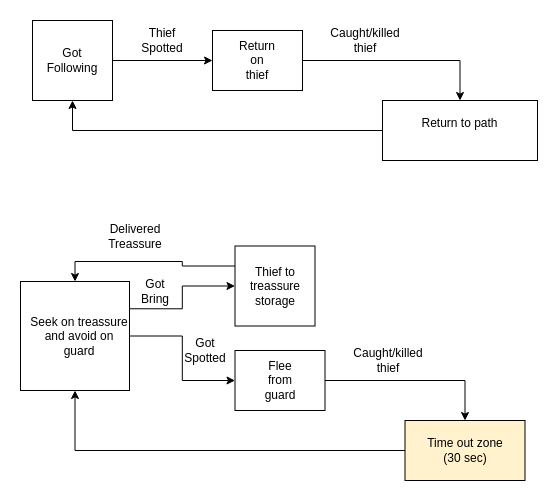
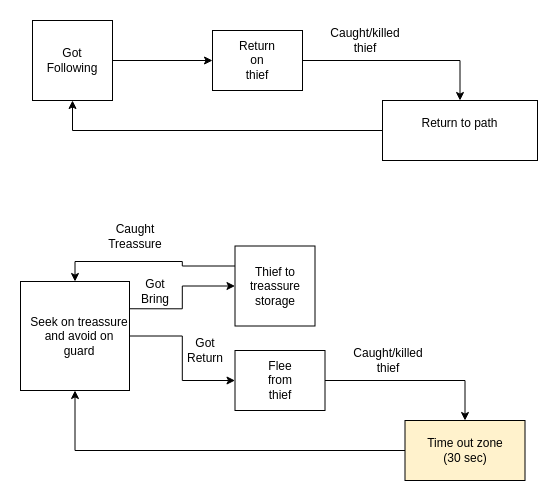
  <mxCell id="0" />
  <mxCell id="1" parent="0" />
  <mxCell id="2" style="edgeStyle=orthogonalEdgeStyle;rounded=0;orthogonalLoop=1;jettySize=auto;html=1;exitX=1;exitY=0.5;exitDx=0;exitDy=0;" edge="1" parent="1" source="3" target="6"><mxGeometry relative="1" as="geometry"><mxPoint x="222" y="60" as="targetPoint" /></mxGeometry></mxCell>
  <mxCell id="3" value="" style="whiteSpace=wrap;html=1;aspect=fixed;" vertex="1" parent="1"><mxGeometry x="32" y="20" width="80" height="80" as="geometry" /></mxCell>
  <mxCell id="4" value="Got&lt;br&gt;Following&lt;br&gt;" style="text;html=1;strokeColor=none;fillColor=none;align=center;verticalAlign=middle;whiteSpace=wrap;rounded=0;" vertex="1" parent="1"><mxGeometry x="52" y="50" width="40" height="20" as="geometry" /></mxCell>
  <mxCell id="5" style="edgeStyle=orthogonalEdgeStyle;rounded=0;orthogonalLoop=1;jettySize=auto;html=1;exitX=1;exitY=0.5;exitDx=0;exitDy=0;" edge="1" parent="1" source="6" target="10"><mxGeometry relative="1" as="geometry"><mxPoint x="442" y="130" as="targetPoint" /></mxGeometry></mxCell>
  <mxCell id="6" value="" style="rounded=0;whiteSpace=wrap;html=1;" vertex="1" parent="1"><mxGeometry x="212" y="30" width="90" height="60" as="geometry" /></mxCell>
- <mxCell id="7" value="Thief Spotted" style="text;html=1;strokeColor=none;fillColor=none;align=center;verticalAlign=middle;whiteSpace=wrap;rounded=0;" vertex="1" parent="1"><mxGeometry x="142" y="30" width="40" height="20" as="geometry" /></mxCell>
  <mxCell id="8" value="Return on thief" style="text;html=1;strokeColor=none;fillColor=none;align=center;verticalAlign=middle;whiteSpace=wrap;rounded=0;" vertex="1" parent="1"><mxGeometry x="237" y="50" width="40" height="20" as="geometry" /></mxCell>
  <mxCell id="9" style="edgeStyle=orthogonalEdgeStyle;rounded=0;orthogonalLoop=1;jettySize=auto;html=1;exitX=0;exitY=0.5;exitDx=0;exitDy=0;entryX=0.5;entryY=1;entryDx=0;entryDy=0;" edge="1" parent="1" source="10" target="3"><mxGeometry relative="1" as="geometry"><mxPoint x="62" y="130" as="targetPoint" /></mxGeometry></mxCell>
  <mxCell id="10" value="Return to path&lt;br&gt;&lt;br&gt;" style="rounded=0;whiteSpace=wrap;html=1;" vertex="1" parent="1"><mxGeometry x="382" y="100" width="155" height="60" as="geometry" /></mxCell>
  <mxCell id="11" value="Caught/killed thief" style="text;html=1;strokeColor=none;fillColor=none;align=center;verticalAlign=middle;whiteSpace=wrap;rounded=0;" vertex="1" parent="1"><mxGeometry x="345" y="30" width="40" height="20" as="geometry" /></mxCell>
  <mxCell id="12" style="edgeStyle=orthogonalEdgeStyle;rounded=0;orthogonalLoop=1;jettySize=auto;html=1;exitX=1;exitY=0.5;exitDx=0;exitDy=0;" edge="1" parent="1" source="14" target="17"><mxGeometry relative="1" as="geometry"><mxPoint x="244.5" y="380" as="targetPoint" /></mxGeometry></mxCell>
  <mxCell id="13" style="edgeStyle=orthogonalEdgeStyle;rounded=0;orthogonalLoop=1;jettySize=auto;html=1;exitX=1;exitY=0.25;exitDx=0;exitDy=0;" edge="1" parent="1" source="14" target="24"><mxGeometry relative="1" as="geometry"><mxPoint x="224.5" y="290" as="targetPoint" /></mxGeometry></mxCell>
  <mxCell id="14" value="" style="whiteSpace=wrap;html=1;aspect=fixed;" vertex="1" parent="1"><mxGeometry x="20" y="281" width="109" height="109" as="geometry" /></mxCell>
  <mxCell id="15" value="Seek on treassure and avoid on guard&lt;br&gt;" style="text;html=1;strokeColor=none;fillColor=none;align=center;verticalAlign=middle;whiteSpace=wrap;rounded=0;" vertex="1" parent="1"><mxGeometry x="29" y="325.5" width="100" height="20" as="geometry" /></mxCell>
  <mxCell id="16" style="edgeStyle=orthogonalEdgeStyle;rounded=0;orthogonalLoop=1;jettySize=auto;html=1;exitX=1;exitY=0.5;exitDx=0;exitDy=0;" edge="1" parent="1" source="17" target="21"><mxGeometry relative="1" as="geometry"><mxPoint x="464.5" y="450" as="targetPoint" /></mxGeometry></mxCell>
  <mxCell id="17" value="" style="rounded=0;whiteSpace=wrap;html=1;" vertex="1" parent="1"><mxGeometry x="234.5" y="350" width="90" height="60" as="geometry" /></mxCell>
- <mxCell id="18" value="Got Spotted&lt;br&gt;" style="text;html=1;strokeColor=none;fillColor=none;align=center;verticalAlign=middle;whiteSpace=wrap;rounded=0;" vertex="1" parent="1"><mxGeometry x="184.5" y="340" width="40" height="20" as="geometry" /></mxCell>
- <mxCell id="19" value="Flee from guard" style="text;html=1;strokeColor=none;fillColor=none;align=center;verticalAlign=middle;whiteSpace=wrap;rounded=0;" vertex="1" parent="1"><mxGeometry x="259.5" y="370" width="40" height="20" as="geometry" /></mxCell>
+ <mxCell id="18" value="Got Return&lt;br&gt;" style="text;html=1;strokeColor=none;fillColor=none;align=center;verticalAlign=middle;whiteSpace=wrap;rounded=0;" vertex="1" parent="1"><mxGeometry x="184.5" y="340" width="40" height="20" as="geometry" /></mxCell>
+ <mxCell id="19" value="Flee from thief" style="text;html=1;strokeColor=none;fillColor=none;align=center;verticalAlign=middle;whiteSpace=wrap;rounded=0;" vertex="1" parent="1"><mxGeometry x="259.5" y="370" width="40" height="20" as="geometry" /></mxCell>
  <mxCell id="20" style="edgeStyle=orthogonalEdgeStyle;rounded=0;orthogonalLoop=1;jettySize=auto;html=1;exitX=0;exitY=0.5;exitDx=0;exitDy=0;entryX=0.5;entryY=1;entryDx=0;entryDy=0;" edge="1" parent="1" source="21" target="14"><mxGeometry relative="1" as="geometry"><mxPoint x="84.5" y="450" as="targetPoint" /></mxGeometry></mxCell>
  <mxCell id="21" value="Time out zone&lt;br&gt;(30 sec)&lt;br&gt;" style="rounded=0;whiteSpace=wrap;html=1;fillColor=#fff2cc;" vertex="1" parent="1"><mxGeometry x="404.5" y="420" width="120" height="60" as="geometry" /></mxCell>
  <mxCell id="22" value="Caught/killed thief" style="text;html=1;strokeColor=none;fillColor=none;align=center;verticalAlign=middle;whiteSpace=wrap;rounded=0;" vertex="1" parent="1"><mxGeometry x="367.5" y="350" width="40" height="20" as="geometry" /></mxCell>
  <mxCell id="23" style="edgeStyle=orthogonalEdgeStyle;rounded=0;orthogonalLoop=1;jettySize=auto;html=1;exitX=0;exitY=0.25;exitDx=0;exitDy=0;entryX=0.5;entryY=0;entryDx=0;entryDy=0;" edge="1" parent="1" source="24" target="14"><mxGeometry relative="1" as="geometry" /></mxCell>
  <mxCell id="24" value="" style="whiteSpace=wrap;html=1;aspect=fixed;" vertex="1" parent="1"><mxGeometry x="234.5" y="245.5" width="80" height="80" as="geometry" /></mxCell>
  <mxCell id="25" value="Got Bring&lt;br&gt;" style="text;html=1;strokeColor=none;fillColor=none;align=center;verticalAlign=middle;whiteSpace=wrap;rounded=0;" vertex="1" parent="1"><mxGeometry x="134.5" y="281" width="40" height="20" as="geometry" /></mxCell>
  <mxCell id="26" value="Thief to treassure storage" style="text;html=1;strokeColor=none;fillColor=none;align=center;verticalAlign=middle;whiteSpace=wrap;rounded=0;" vertex="1" parent="1"><mxGeometry x="254.5" y="275.5" width="40" height="20" as="geometry" /></mxCell>
- <mxCell id="27" value="Delivered Treassure" style="text;html=1;strokeColor=none;fillColor=none;align=center;verticalAlign=middle;whiteSpace=wrap;rounded=0;" vertex="1" parent="1"><mxGeometry x="114.5" y="225.5" width="40" height="20" as="geometry" /></mxCell>
+ <mxCell id="27" value="Caught Treassure" style="text;html=1;strokeColor=none;fillColor=none;align=center;verticalAlign=middle;whiteSpace=wrap;rounded=0;" vertex="1" parent="1"><mxGeometry x="114.5" y="225.5" width="40" height="20" as="geometry" /></mxCell>
